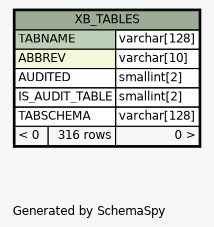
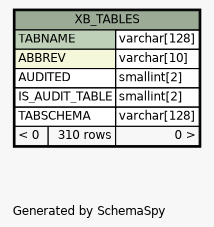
  digraph {
    bgcolor="#f7f7f7"
    fontname=Helvetica
    fontsize=11
    label="\nGenerated by SchemaSpy"
    labeljust=l
    nodesep=0.18
    rankdir=RL
    ranksep=0.46
-   n1 [fontname=Helvetica fontsize=11 label=<     <TABLE BORDER="2" CELLBORDER="1" CELLSPACING="0" BGCOLOR="#ffffff">       <TR><TD COLSPAN="3" BGCOLOR="#9bab96" ALIGN="CENTER">XB_TABLES</TD></TR>       <TR><TD PORT="TABNAME" COLSPAN="2" BGCOLOR="#bed1b8" ALIGN="LEFT">TABNAME</TD><TD PORT="TABNAME.type" ALIGN="LEFT">varchar[128]</TD></TR>       <TR><TD PORT="ABBREV" COLSPAN="2" BGCOLOR="#f4f7da" ALIGN="LEFT">ABBREV</TD><TD PORT="ABBREV.type" ALIGN="LEFT">varchar[10]</TD></TR>       <TR><TD PORT="AUDITED" COLSPAN="2" ALIGN="LEFT">AUDITED</TD><TD PORT="AUDITED.type" ALIGN="LEFT">smallint[2]</TD></TR>       <TR><TD PORT="IS_AUDIT_TABLE" COLSPAN="2" ALIGN="LEFT">IS_AUDIT_TABLE</TD><TD PORT="IS_AUDIT_TABLE.type" ALIGN="LEFT">smallint[2]</TD></TR>       <TR><TD PORT="TABSCHEMA" COLSPAN="2" ALIGN="LEFT">TABSCHEMA</TD><TD PORT="TABSCHEMA.type" ALIGN="LEFT">varchar[128]</TD></TR>       <TR><TD ALIGN="LEFT" BGCOLOR="#f7f7f7">&lt; 0</TD><TD ALIGN="RIGHT" BGCOLOR="#f7f7f7">316 rows</TD><TD ALIGN="RIGHT" BGCOLOR="#f7f7f7">0 &gt;</TD></TR>     </TABLE>> shape=plaintext]
+   n1 [fontname=Helvetica fontsize=11 label=<     <TABLE BORDER="2" CELLBORDER="1" CELLSPACING="0" BGCOLOR="#ffffff">       <TR><TD COLSPAN="3" BGCOLOR="#9bab96" ALIGN="CENTER">XB_TABLES</TD></TR>       <TR><TD PORT="TABNAME" COLSPAN="2" BGCOLOR="#bed1b8" ALIGN="LEFT">TABNAME</TD><TD PORT="TABNAME.type" ALIGN="LEFT">varchar[128]</TD></TR>       <TR><TD PORT="ABBREV" COLSPAN="2" BGCOLOR="#f4f7da" ALIGN="LEFT">ABBREV</TD><TD PORT="ABBREV.type" ALIGN="LEFT">varchar[10]</TD></TR>       <TR><TD PORT="AUDITED" COLSPAN="2" ALIGN="LEFT">AUDITED</TD><TD PORT="AUDITED.type" ALIGN="LEFT">smallint[2]</TD></TR>       <TR><TD PORT="IS_AUDIT_TABLE" COLSPAN="2" ALIGN="LEFT">IS_AUDIT_TABLE</TD><TD PORT="IS_AUDIT_TABLE.type" ALIGN="LEFT">smallint[2]</TD></TR>       <TR><TD PORT="TABSCHEMA" COLSPAN="2" ALIGN="LEFT">TABSCHEMA</TD><TD PORT="TABSCHEMA.type" ALIGN="LEFT">varchar[128]</TD></TR>       <TR><TD ALIGN="LEFT" BGCOLOR="#f7f7f7">&lt; 0</TD><TD ALIGN="RIGHT" BGCOLOR="#f7f7f7">310 rows</TD><TD ALIGN="RIGHT" BGCOLOR="#f7f7f7">0 &gt;</TD></TR>     </TABLE>> shape=plaintext]
  }
